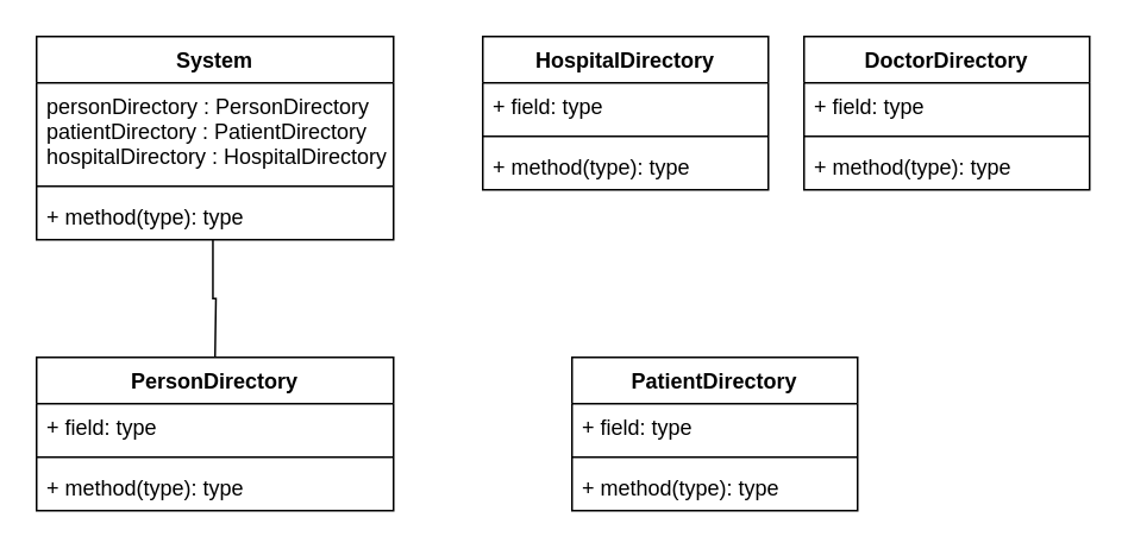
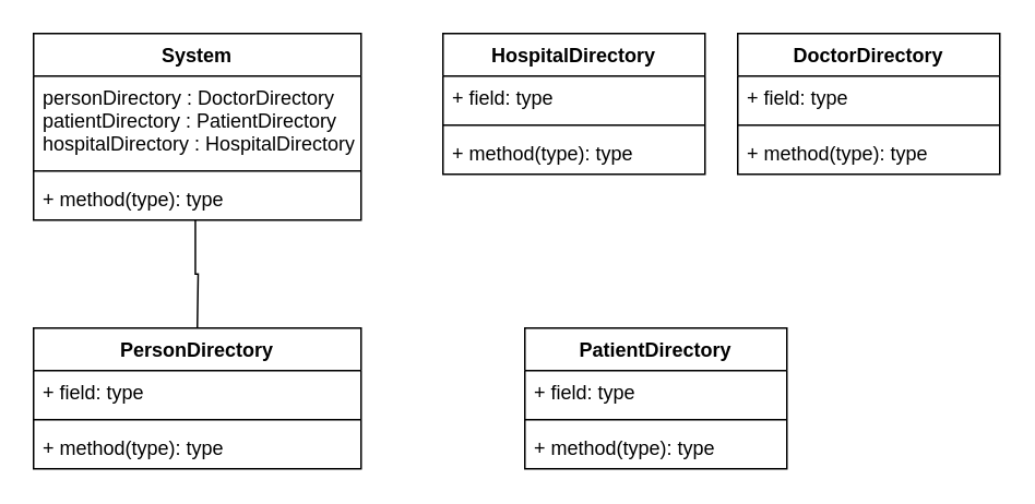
  <mxCell id="0" />
  <mxCell id="1" parent="0" />
  <mxCell id="2" value="System" style="swimlane;fontStyle=1;align=center;verticalAlign=top;childLayout=stackLayout;horizontal=1;startSize=26;horizontalStack=0;resizeParent=1;resizeParentMax=0;resizeLast=0;collapsible=1;marginBottom=0;" vertex="1" parent="1"><mxGeometry x="20" y="20" width="200" height="114" as="geometry" /></mxCell>
- <mxCell id="3" value="personDirectory : PersonDirectory&#10;patientDirectory : PatientDirectory&#10;hospitalDirectory : HospitalDirectory" style="text;strokeColor=none;fillColor=none;align=left;verticalAlign=top;spacingLeft=4;spacingRight=4;overflow=hidden;rotatable=0;points=[[0,0.5],[1,0.5]];portConstraint=eastwest;" vertex="1" parent="2"><mxGeometry y="26" width="200" height="54" as="geometry" /></mxCell>
+ <mxCell id="3" value="personDirectory : DoctorDirectory&#10;patientDirectory : PatientDirectory&#10;hospitalDirectory : HospitalDirectory" style="text;strokeColor=none;fillColor=none;align=left;verticalAlign=top;spacingLeft=4;spacingRight=4;overflow=hidden;rotatable=0;points=[[0,0.5],[1,0.5]];portConstraint=eastwest;" vertex="1" parent="2"><mxGeometry y="26" width="200" height="54" as="geometry" /></mxCell>
  <mxCell id="4" value="" style="line;strokeWidth=1;fillColor=none;align=left;verticalAlign=middle;spacingTop=-1;spacingLeft=3;spacingRight=3;rotatable=0;labelPosition=right;points=[];portConstraint=eastwest;strokeColor=inherit;" vertex="1" parent="2"><mxGeometry y="80" width="200" height="8" as="geometry" /></mxCell>
  <mxCell id="5" value="+ method(type): type" style="text;strokeColor=none;fillColor=none;align=left;verticalAlign=top;spacingLeft=4;spacingRight=4;overflow=hidden;rotatable=0;points=[[0,0.5],[1,0.5]];portConstraint=eastwest;" vertex="1" parent="2"><mxGeometry y="88" width="200" height="26" as="geometry" /></mxCell>
  <mxCell id="6" value="PatientDirectory" style="swimlane;fontStyle=1;align=center;verticalAlign=top;childLayout=stackLayout;horizontal=1;startSize=26;horizontalStack=0;resizeParent=1;resizeParentMax=0;resizeLast=0;collapsible=1;marginBottom=0;" vertex="1" parent="1"><mxGeometry x="320" y="200" width="160" height="86" as="geometry" /></mxCell>
  <mxCell id="7" value="+ field: type" style="text;strokeColor=none;fillColor=none;align=left;verticalAlign=top;spacingLeft=4;spacingRight=4;overflow=hidden;rotatable=0;points=[[0,0.5],[1,0.5]];portConstraint=eastwest;" vertex="1" parent="6"><mxGeometry y="26" width="160" height="26" as="geometry" /></mxCell>
  <mxCell id="8" value="" style="line;strokeWidth=1;fillColor=none;align=left;verticalAlign=middle;spacingTop=-1;spacingLeft=3;spacingRight=3;rotatable=0;labelPosition=right;points=[];portConstraint=eastwest;strokeColor=inherit;" vertex="1" parent="6"><mxGeometry y="52" width="160" height="8" as="geometry" /></mxCell>
  <mxCell id="9" value="+ method(type): type" style="text;strokeColor=none;fillColor=none;align=left;verticalAlign=top;spacingLeft=4;spacingRight=4;overflow=hidden;rotatable=0;points=[[0,0.5],[1,0.5]];portConstraint=eastwest;" vertex="1" parent="6"><mxGeometry y="60" width="160" height="26" as="geometry" /></mxCell>
  <mxCell id="10" style="edgeStyle=orthogonalEdgeStyle;rounded=0;orthogonalLoop=1;jettySize=auto;html=1;endArrow=none;endFill=0;entryX=0.494;entryY=1.008;entryDx=0;entryDy=0;entryPerimeter=0;" edge="1" parent="1" target="5"><mxGeometry relative="1" as="geometry"><mxPoint x="120" y="140" as="targetPoint" /><mxPoint x="120" y="200" as="sourcePoint" /></mxGeometry></mxCell>
  <mxCell id="11" value="PersonDirectory" style="swimlane;fontStyle=1;align=center;verticalAlign=top;childLayout=stackLayout;horizontal=1;startSize=26;horizontalStack=0;resizeParent=1;resizeParentMax=0;resizeLast=0;collapsible=1;marginBottom=0;" vertex="1" parent="1"><mxGeometry x="20" y="200" width="200" height="86" as="geometry" /></mxCell>
  <mxCell id="12" value="+ field: type" style="text;strokeColor=none;fillColor=none;align=left;verticalAlign=top;spacingLeft=4;spacingRight=4;overflow=hidden;rotatable=0;points=[[0,0.5],[1,0.5]];portConstraint=eastwest;" vertex="1" parent="11"><mxGeometry y="26" width="200" height="26" as="geometry" /></mxCell>
  <mxCell id="13" value="" style="line;strokeWidth=1;fillColor=none;align=left;verticalAlign=middle;spacingTop=-1;spacingLeft=3;spacingRight=3;rotatable=0;labelPosition=right;points=[];portConstraint=eastwest;strokeColor=inherit;" vertex="1" parent="11"><mxGeometry y="52" width="200" height="8" as="geometry" /></mxCell>
  <mxCell id="14" value="+ method(type): type" style="text;strokeColor=none;fillColor=none;align=left;verticalAlign=top;spacingLeft=4;spacingRight=4;overflow=hidden;rotatable=0;points=[[0,0.5],[1,0.5]];portConstraint=eastwest;" vertex="1" parent="11"><mxGeometry y="60" width="200" height="26" as="geometry" /></mxCell>
  <mxCell id="15" value="DoctorDirectory" style="swimlane;fontStyle=1;align=center;verticalAlign=top;childLayout=stackLayout;horizontal=1;startSize=26;horizontalStack=0;resizeParent=1;resizeParentMax=0;resizeLast=0;collapsible=1;marginBottom=0;" vertex="1" parent="1"><mxGeometry x="450" y="20" width="160" height="86" as="geometry" /></mxCell>
  <mxCell id="16" value="+ field: type" style="text;strokeColor=none;fillColor=none;align=left;verticalAlign=top;spacingLeft=4;spacingRight=4;overflow=hidden;rotatable=0;points=[[0,0.5],[1,0.5]];portConstraint=eastwest;" vertex="1" parent="15"><mxGeometry y="26" width="160" height="26" as="geometry" /></mxCell>
  <mxCell id="17" value="" style="line;strokeWidth=1;fillColor=none;align=left;verticalAlign=middle;spacingTop=-1;spacingLeft=3;spacingRight=3;rotatable=0;labelPosition=right;points=[];portConstraint=eastwest;strokeColor=inherit;" vertex="1" parent="15"><mxGeometry y="52" width="160" height="8" as="geometry" /></mxCell>
  <mxCell id="18" value="+ method(type): type" style="text;strokeColor=none;fillColor=none;align=left;verticalAlign=top;spacingLeft=4;spacingRight=4;overflow=hidden;rotatable=0;points=[[0,0.5],[1,0.5]];portConstraint=eastwest;" vertex="1" parent="15"><mxGeometry y="60" width="160" height="26" as="geometry" /></mxCell>
  <mxCell id="19" value="HospitalDirectory" style="swimlane;fontStyle=1;align=center;verticalAlign=top;childLayout=stackLayout;horizontal=1;startSize=26;horizontalStack=0;resizeParent=1;resizeParentMax=0;resizeLast=0;collapsible=1;marginBottom=0;" vertex="1" parent="1"><mxGeometry x="270" y="20" width="160" height="86" as="geometry" /></mxCell>
  <mxCell id="20" value="+ field: type" style="text;strokeColor=none;fillColor=none;align=left;verticalAlign=top;spacingLeft=4;spacingRight=4;overflow=hidden;rotatable=0;points=[[0,0.5],[1,0.5]];portConstraint=eastwest;" vertex="1" parent="19"><mxGeometry y="26" width="160" height="26" as="geometry" /></mxCell>
  <mxCell id="21" value="" style="line;strokeWidth=1;fillColor=none;align=left;verticalAlign=middle;spacingTop=-1;spacingLeft=3;spacingRight=3;rotatable=0;labelPosition=right;points=[];portConstraint=eastwest;strokeColor=inherit;" vertex="1" parent="19"><mxGeometry y="52" width="160" height="8" as="geometry" /></mxCell>
  <mxCell id="22" value="+ method(type): type" style="text;strokeColor=none;fillColor=none;align=left;verticalAlign=top;spacingLeft=4;spacingRight=4;overflow=hidden;rotatable=0;points=[[0,0.5],[1,0.5]];portConstraint=eastwest;" vertex="1" parent="19"><mxGeometry y="60" width="160" height="26" as="geometry" /></mxCell>
